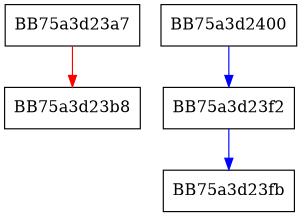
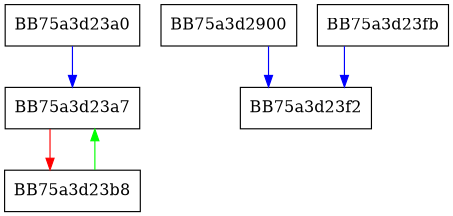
  digraph {
    splines=ortho
    node [shape=box]
    edge [color=blue]
+   BB75a3d23a0
    BB75a3d23a7
    n3 [label=BB75a3d23b8]
-   BB75a3d2400
+   BB75a3d2400 [label=BB75a3d2900]
    BB75a3d23f2
    BB75a3d23fb
+   BB75a3d23a0 -> BB75a3d23a7
    BB75a3d23a7 -> n3 [color=red]
+   n3 -> BB75a3d23a7 [color=green]
    BB75a3d2400 -> BB75a3d23f2
-   BB75a3d23f2 -> BB75a3d23fb
+   BB75a3d23fb -> BB75a3d23f2
  }
